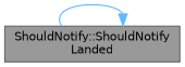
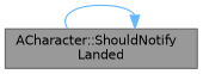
  digraph {
    rankdir=LR
-   n1 [color=gray40 fillcolor=grey60 fontcolor=black fontname=Helvetica fontsize=10 height=0.2 label="ShouldNotify::ShouldNotify\lLanded" shape=box style=filled width=0.4]
+   n1 [color=gray40 fillcolor=grey60 fontcolor=black fontname=Helvetica fontsize=10 height=0.2 label="ACharacter::ShouldNotify\lLanded" shape=box style=filled width=0.4]
    n1 -> n1 [color=steelblue1 fontname=Helvetica fontsize=10 labelfontname=Helvetica labelfontsize=10 style=solid]
  }
